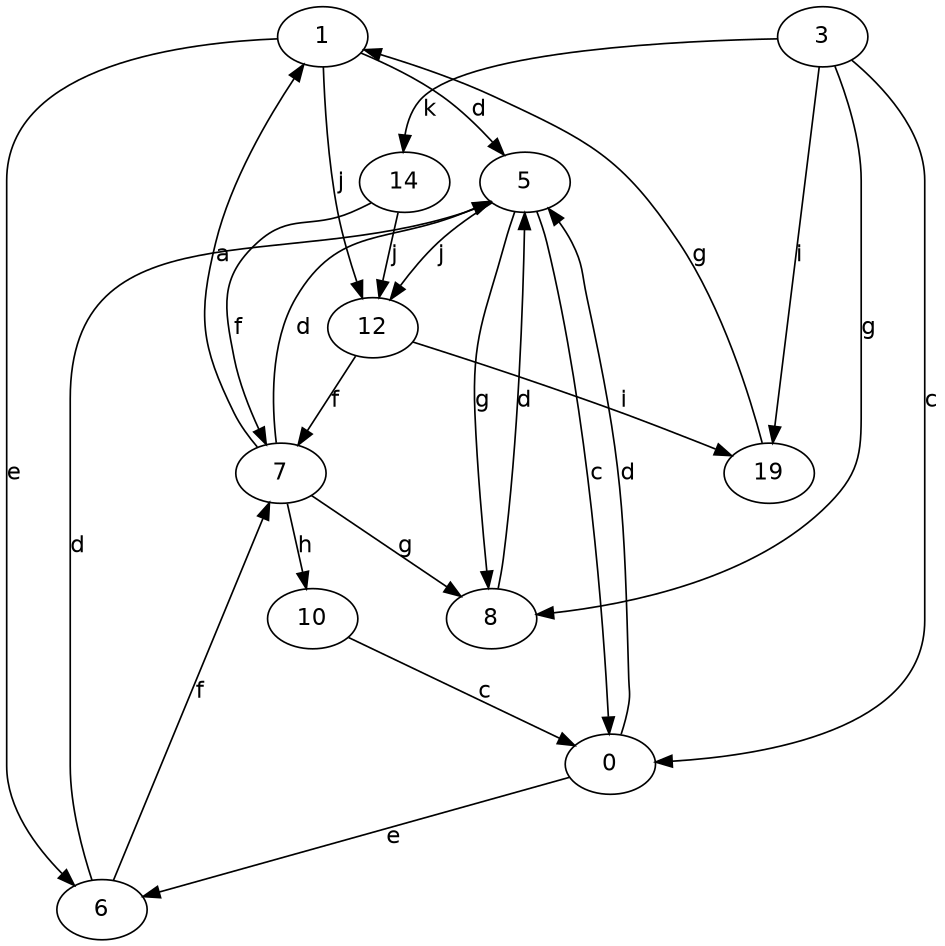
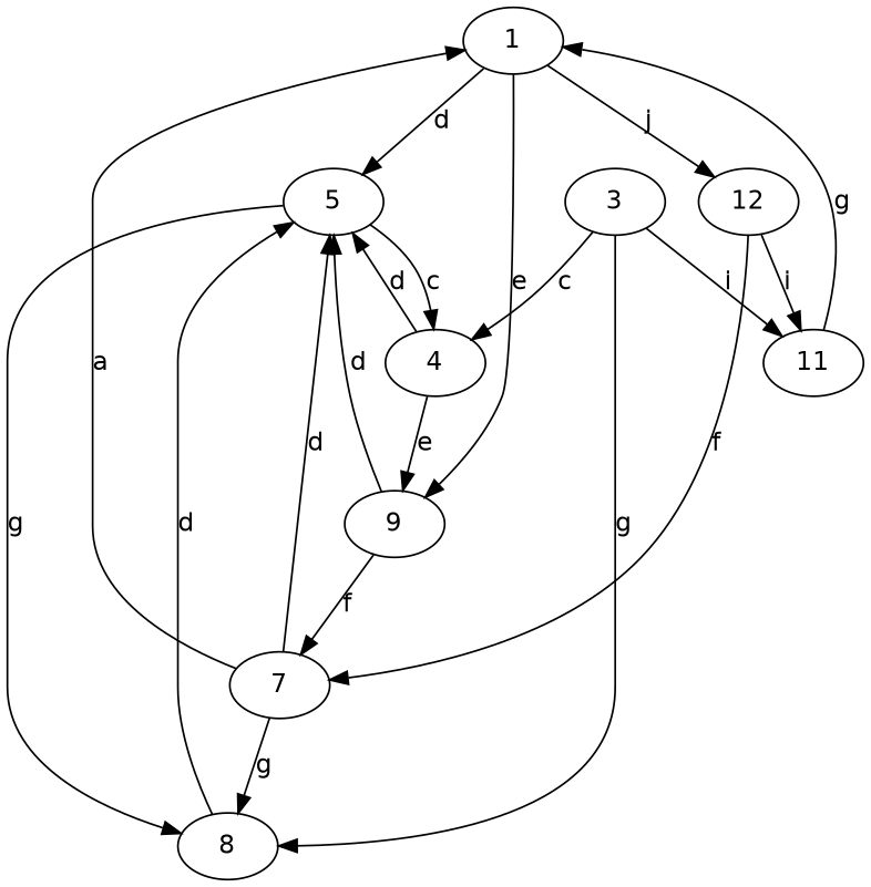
  strict digraph {
    fontname="DejaVu Sans"
    node [fontname="DejaVu Sans"]
    edge [fontname="DejaVu Sans"]
    1
    5
-   6
+   6 [label=9]
    12
-   4 [label=0]
+   4
    8
    7
-   11 [label=19]
+   11
    3
-   14
-   10
    1 -> 5 [label=d]
    1 -> 6 [label=e]
    1 -> 12 [label=j]
-   5 -> 12 [label=j]
    5 -> 4 [label=c]
    5 -> 8 [label=g]
    6 -> 5 [label=d]
    6 -> 7 [label=f]
    12 -> 7 [label=f]
    12 -> 11 [label=i]
    4 -> 5 [label=d]
    4 -> 6 [label=e]
    8 -> 5 [label=d]
    7 -> 1 [label=a]
    7 -> 5 [label=d]
    7 -> 8 [label=g]
-   7 -> 10 [label=h]
    11 -> 1 [label=g]
    3 -> 4 [label=c]
    3 -> 8 [label=g]
    3 -> 11 [label=i]
-   3 -> 14 [label=k]
-   14 -> 12 [label=j]
-   14 -> 7 [label=f]
-   10 -> 4 [label=c]
  }
